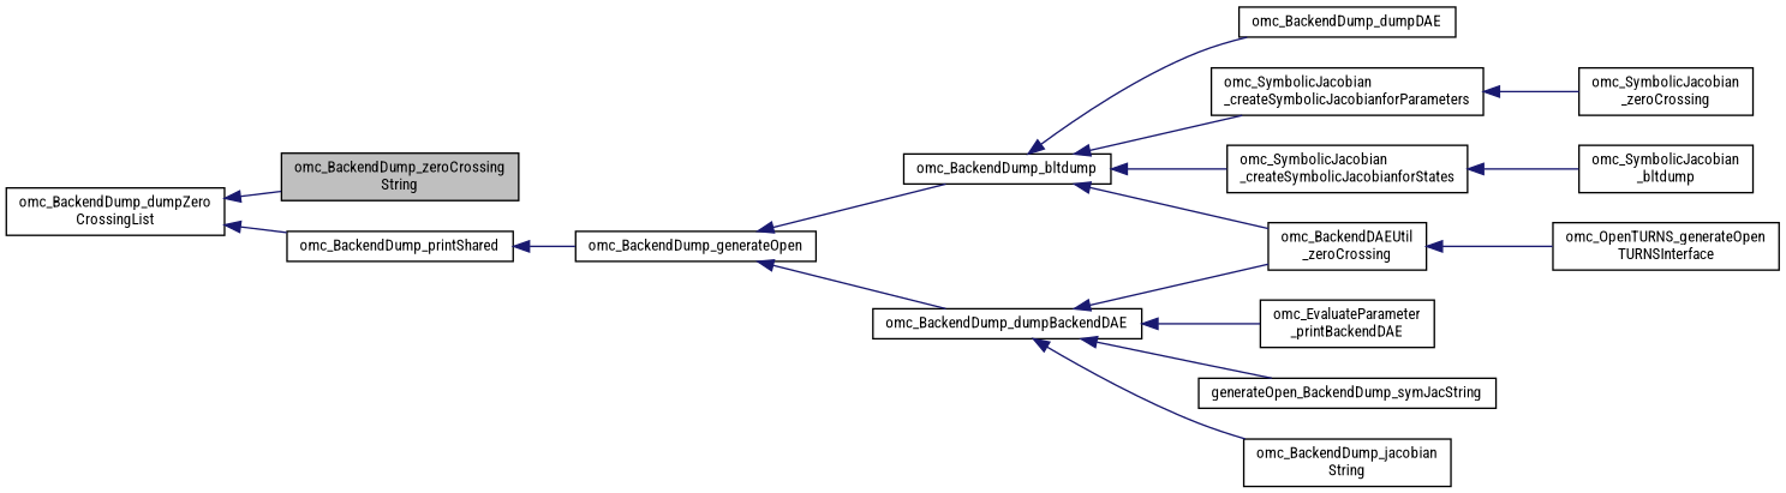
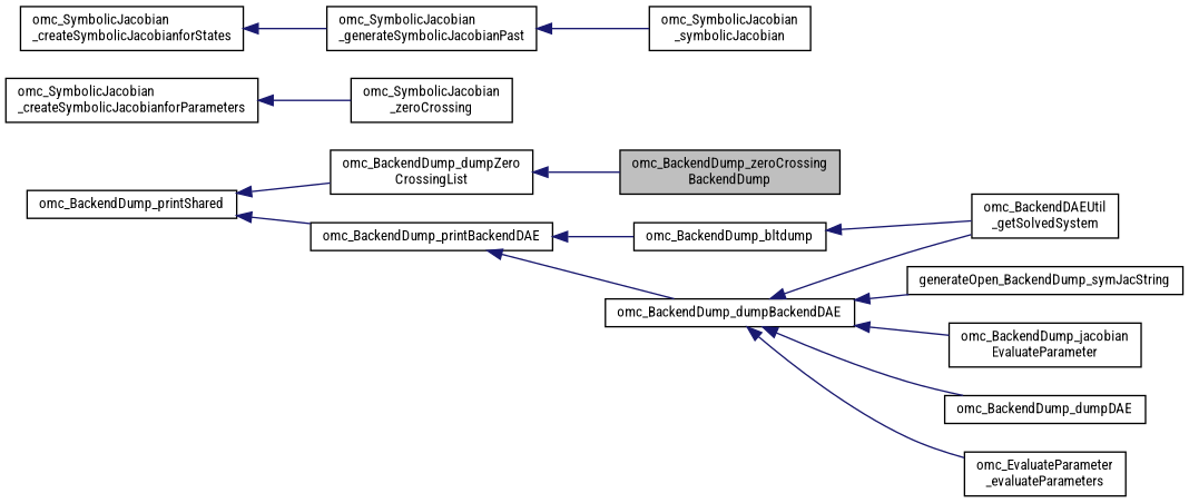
  digraph {
    fontname="Roboto Condensed"
    rankdir=LR
    node [color=black fillcolor=white fontname="Roboto Condensed" fontsize=10 shape=record style=filled]
    edge [color=midnightblue dir=back fontname="Roboto Condensed" fontsize=10 labelfontname=Helvetica labelfontsize=10 style=solid]
-   n1 [fillcolor=grey75 fontcolor=black height=0.2 label="omc_BackendDump_zeroCrossing\lString" width=0.4]
+   n1 [fillcolor=grey75 fontcolor=black height=0.2 label="omc_BackendDump_zeroCrossing\lBackendDump" width=0.4]
    n2 [height=0.2 label="omc_BackendDump_dumpZero\lCrossingList" width=0.4]
    n3 [height=0.2 label=omc_BackendDump_printShared width=0.4]
-   n4 [height=0.2 label=omc_BackendDump_generateOpen width=0.4]
+   n4 [height=0.2 label=omc_BackendDump_printBackendDAE width=0.4]
    n5 [height=0.2 label=omc_BackendDump_bltdump width=0.4]
-   n6 [height=0.2 label="omc_BackendDAEUtil\l_zeroCrossing" width=0.4]
+   n6 [height=0.2 label="omc_BackendDAEUtil\l_getSolvedSystem" width=0.4]
    n7 [height=0.2 label="omc_SymbolicJacobian\l_createSymbolicJacobianforParameters" width=0.4]
    n8 [height=0.2 label="omc_SymbolicJacobian\l_createSymbolicJacobianforStates" width=0.4]
    n9 [height=0.2 label=omc_BackendDump_dumpBackendDAE width=0.4]
-   n10 [height=0.2 label="omc_OpenTURNS_generateOpen\lTURNSInterface" width=0.4]
    n11 [height=0.2 label="omc_SymbolicJacobian\l_zeroCrossing" width=0.4]
-   n12 [height=0.2 label="omc_SymbolicJacobian\l_bltdump" width=0.4]
+   n12 [height=0.2 label="omc_SymbolicJacobian\l_generateSymbolicJacobianPast" width=0.4]
+   n13 [height=0.2 label="omc_SymbolicJacobian\l_symbolicJacobian" width=0.4]
    n14 [height=0.2 label=generateOpen_BackendDump_symJacString width=0.4]
-   n15 [height=0.2 label="omc_BackendDump_jacobian\lString" width=0.4]
+   n15 [height=0.2 label="omc_BackendDump_jacobian\lEvaluateParameter" width=0.4]
    n16 [height=0.2 label=omc_BackendDump_dumpDAE width=0.4]
-   n17 [height=0.2 label="omc_EvaluateParameter\l_printBackendDAE" width=0.4]
+   n17 [height=0.2 label="omc_EvaluateParameter\l_evaluateParameters" width=0.4]
    n2 -> n1
-   n2 -> n3
+   n3 -> n2
    n3 -> n4
    n4 -> n5
    n4 -> n9
    n5 -> n6
-   n5 -> n7
-   n5 -> n8
-   n6 -> n10
    n7 -> n11
    n8 -> n12
    n9 -> n6
    n9 -> n14
    n9 -> n15
-   n5 -> n16
+   n9 -> n16
    n9 -> n17
+   n12 -> n13
  }
